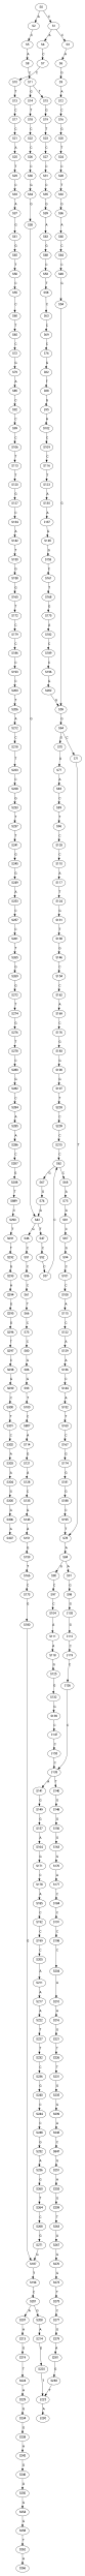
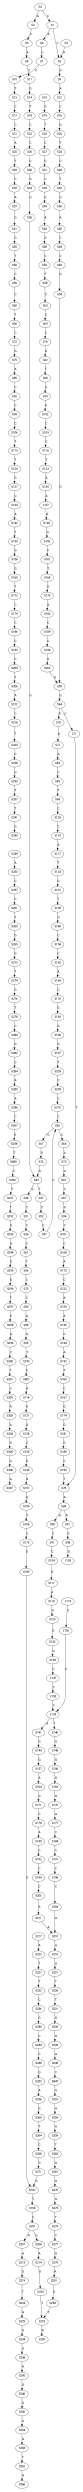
  strict digraph {
    fontname=Roboto
    node [fontname=Roboto]
    edge [fontname=Roboto]
    S0
    S1
    S2
    S3
    S4
    S5
    S6
    S7
    S8
    S9
    S10
    S11
    S12
    S13
    S14
    S15
    S16
    S17
    S18
    S19
    S20
    S21
    S22
    S23
    S24
    S25
    S26
    S27
    S28
    S29
    S30
    S31
    S32
    S33
    S34
    S35
    S36
    S37
    S38
    S39
    S40
    S41
    S42
    S43
    S44
    S45
    S46
    S47
    S48
    S49
    S50
    S51
    S52
    S53
    S54
    S55
    S56
    S57
    S58
    S59
    S60
    S61
    S62
    S63
    S64
    S65
    S66
    S67
    S68
    S69
    S70
    S71
    S72
    S73
    S74
    S75
    S76
    S77
    S78
    S79
    S80
    S81
    S82
    S83
    S84
    S85
    S86
    S87
    S88
    S89
    S90
    S91
    S92
    S93
    S94
    S95
    S96
    S97
    S98
    S99
    S100
    S101
    S102
    S103
    S104
    S105
    S106
    n108 [label=S807]
    S108
    S109
    S110
    S111
-   S112
    S113
    S114
    S115
    S116
    S117
    S118
    S119
    S120
    S121
    S122
    S123
    S124
    S125
    S126
    S127
    S128
    S129
    S130
    S131
    S132
    S133
    S134
    S135
    S136
    S137
    S138
    S139
    S140
    S141
    S142
    S143
    S144
    S145
    S146
    S147
    S148
    S149
    S150
    S151
    S152
    S153
    S154
    S155
    S156
    S157
    S158
    S159
    S160
    S161
    S162
    S163
    S164
    S165
    S166
    S167
    S168
    S169
    S170
    S171
    S172
    S173
    S174
    S175
    S176
    S177
    S178
    S179
    S180
    S181
    S182
    S183
    S184
    S185
    S186
    S187
    S188
    S189
    S190
    S191
    S192
    S193
    S194
    S195
    S196
    S197
    S198
    S199
    S200
    S201
    S202
    S203
    S204
    S205
    S206
    S207
    S208
    S209
    S210
    S211
    S212
    S213
    S214
    S215
    S216
    S217
    S218
    S219
    S220
    S221
    S222
    S223
    S224
    S225
    S226
    S227
    S228
    S229
    S230
    S231
    S232
    S233
    S234
    S235
    S236
    S237
    S238
    S239
    S240
    S241
    S242
    S243
    S244
    S245
    S246
    n248 [label=S847]
    S248
    S249
    S250
    S251
    S252
    S253
    S254
    S255
    S256
    S257
    S258
    S259
    S260
    S261
    S262
    S263
    S264
    S265
    S266
    S267
    S268
    S269
    S270
    S271
    S272
    S273
    S274
    S275
    S276
    S277
    S278
    S279
    S280
    S281
    S282
    S283
    S284
    S285
    S286
    S287
    S288
    n290 [label=S889]
    S290
    S291
    S292
    S293
    S294
    S295
    S296
    S297
    S298
    S299
    S300
    S301
    S302
    S303
    S304
    S305
    S306
    S307
    S0 -> S1 [label=C]
    S0 -> S2 [label=A]
-   S1 -> S3 [label=C]
+   S1 -> S6 [label=C]
    S1 -> S4 [label=A]
    S2 -> S5 [label=C]
    S3 -> S6 [label=A]
    S4 -> S7 [label=C]
    S5 -> S8 [label=A]
    S6 -> S9 [label=G]
    S7 -> S10 [label=C]
    S8 -> S11 [label=C]
    S9 -> S12 [label=A]
    S10 -> S13 [label=T]
    S11 -> S14 [label=G]
-   S11 -> S15 [label=T]
    S12 -> S16 [label=C]
    S13 -> S17 [label=C]
    S14 -> S18 [label=T]
    S15 -> S19 [label=G]
    S16 -> S20 [label=G]
    S17 -> S21 [label=C]
    S18 -> S22 [label=C]
    S19 -> S23 [label=T]
    S20 -> S24 [label=T]
    S21 -> S25 [label=A]
    S22 -> S26 [label=C]
    S23 -> S27 [label=C]
    S24 -> S28 [label=C]
    S25 -> S29 [label=T]
    S26 -> S30 [label=C]
    S27 -> S31 [label=C]
    S28 -> S32 [label=T]
    S29 -> S33 [label=C]
    S30 -> S34 [label=G]
    S31 -> S35 [label=C]
    S32 -> S36 [label=G]
    S33 -> S37 [label=A]
    S34 -> S38 [label=G]
    S35 -> S39 [label=G]
    S36 -> S40 [label=A]
    S37 -> S41 [label=G]
    S38 -> S42 [label=G]
    S39 -> S43 [label=A]
    S40 -> S44 [label=C]
    S41 -> S45 [label=G]
    S42 -> S46 [label=G]
    S42 -> S47 [label=T]
    S43 -> S48 [label=G]
    S44 -> S49 [label=C]
    S45 -> S50 [label=T]
    S46 -> S51 [label=C]
    S47 -> S52 [label=C]
    S48 -> S53 [label=C]
    S49 -> S54 [label=G]
    S50 -> S55 [label=C]
    S51 -> S56 [label=C]
    S52 -> S57 [label=C]
    S53 -> S58 [label=T]
    S54 -> S59 [label=G]
    S55 -> S60 [label=C]
    S56 -> S61 [label=C]
    S57 -> S62 [label=C]
    S58 -> S63 [label=C]
    S59 -> S64 [label=G]
    S60 -> S65 [label=T]
    S61 -> S66 [label=T]
    S62 -> S67 [label=G]
    S62 -> S68 [label=C]
    S63 -> S69 [label=C]
    S64 -> S70 [label=G]
    S64 -> S71 [label=C]
    S65 -> S72 [label=C]
    S66 -> S73 [label=C]
    S67 -> S74 [label=G]
    S68 -> S75 [label=A]
    S69 -> S76 [label=C]
    S70 -> S77 [label=A]
    S71 -> S78 [label=T]
    S72 -> S79 [label=G]
    S73 -> S80 [label=C]
    S74 -> S42 [label=G]
    S75 -> S81 [label=G]
    S76 -> S82 [label=G]
    S77 -> S83 [label=A]
    S78 -> S84 [label=A]
    S79 -> S85 [label=A]
    S80 -> S86 [label=G]
    S81 -> S87 [label=C]
    S82 -> S88 [label=T]
    S83 -> S89 [label=C]
    S84 -> S90 [label=G]
    S84 -> S91 [label=A]
    S85 -> S92 [label=C]
    S86 -> S93 [label=G]
    S87 -> S94 [label=G]
    S88 -> S95 [label=G]
    S89 -> S96 [label=T]
    S90 -> S97 [label=C]
    S91 -> S98 [label=G]
    S92 -> S99 [label=C]
    S93 -> S100 [label=T]
    S94 -> S101 [label=C]
    S95 -> S102 [label=A]
    S96 -> S103 [label=C]
    S97 -> S104 [label=C]
    S98 -> S105 [label=G]
    S99 -> S106 [label=C]
    S100 -> n108 [label=C]
    S101 -> S108 [label=C]
    S102 -> S109 [label=C]
    S103 -> S110 [label=C]
    S104 -> S111 [label=A]
-   S105 -> S112 [label=G]
    S106 -> S113 [label=T]
    n108 -> S114 [label=A]
    S108 -> S115 [label=A]
    S109 -> S116 [label=C]
    S110 -> S117 [label=A]
    S111 -> S118 [label=A]
-   S112 -> S119 [label=C]
    S113 -> S120 [label=T]
    S114 -> S121 [label=G]
    S115 -> S122 [label=C]
    S116 -> S123 [label=T]
    S117 -> S124 [label=T]
    S118 -> S125 [label=G]
    S119 -> S126 [label=C]
    S120 -> S127 [label=G]
    S121 -> S128 [label=A]
    S122 -> S129 [label=A]
    S123 -> S130 [label=A]
    S124 -> S131 [label=G]
    S125 -> S132 [label=G]
    S126 -> S133 [label=C]
    S127 -> S134 [label=C]
    S128 -> S135 [label=C]
    S129 -> S136 [label=A]
    S130 -> S137 [label=A]
    S131 -> S138 [label=T]
    S132 -> S139 [label=G]
    S133 -> S140 [label=T]
    S133 -> S141 [label=A]
    S134 -> S142 [label=A]
    S135 -> S143 [label=G]
    S136 -> S144 [label=C]
    S137 -> S145 [label=G]
    S138 -> S146 [label=G]
    S139 -> S147 [label=C]
    S140 -> S148 [label=G]
    S141 -> S149 [label=G]
    S142 -> S150 [label=T]
    S143 -> S151 [label=A]
    S144 -> S152 [label=A]
    S145 -> S153 [label=G]
    S146 -> S154 [label=C]
    S147 -> S155 [label=C]
    S148 -> S156 [label=G]
    S149 -> S157 [label=G]
    S150 -> S158 [label=G]
    S151 -> S159 [label=G]
    S152 -> S160 [label=T]
    S153 -> S161 [label=C]
    S154 -> S162 [label=C]
    S155 -> S133 [label=C]
    S156 -> S163 [label=G]
    S157 -> S164 [label=A]
    S158 -> S165 [label=G]
    S159 -> S166 [label=T]
    S160 -> S167 [label=C]
    S161 -> S168 [label=T]
    S162 -> S169 [label=A]
    S163 -> S170 [label=G]
    S164 -> S171 [label=G]
    S165 -> S172 [label=T]
    S166 -> S173 [label=C]
    S167 -> S174 [label=G]
    S168 -> S175 [label=G]
    S169 -> S176 [label=C]
    S170 -> S177 [label=A]
    S171 -> S178 [label=C]
    S172 -> S179 [label=C]
    S173 -> S180 [label=G]
    S174 -> S181 [label=G]
    S175 -> S182 [label=A]
    S176 -> S183 [label=G]
    S177 -> S184 [label=C]
    S178 -> S185 [label=A]
    S179 -> S186 [label=C]
    S180 -> S187 [label=G]
    S181 -> S188 [label=G]
    S182 -> S189 [label=C]
    S183 -> S190 [label=G]
    S184 -> S191 [label=C]
    S185 -> S192 [label=C]
    S186 -> S193 [label=C]
    S187 -> S194 [label=T]
    S188 -> S195 [label=C]
    S189 -> S196 [label=C]
    S190 -> S197 [label=G]
    S191 -> S198 [label=C]
    S192 -> S199 [label=C]
    S193 -> S200 [label=C]
    S194 -> S201 [label=C]
    S195 -> S78 [label=T]
    S196 -> S202 [label=G]
    S197 -> S203 [label=T]
    S198 -> S204 [label=C]
    S199 -> S205 [label=C]
    S200 -> S206 [label=T]
    S201 -> S207 [label=A]
    S201 -> S208 [label=G]
    S202 -> S59 [label=G]
    S203 -> S209 [label=C]
    S204 -> S210 [label=A]
    S205 -> S211 [label=A]
    S206 -> S212 [label=A]
    S207 -> S213 [label=A]
    S208 -> S214 [label=A]
    S209 -> S215 [label=C]
    S210 -> S216 [label=A]
-   S211 -> S217 [label=A]
+   S211 -> S210 [label=A]
    S212 -> S218 [label=C]
    S213 -> S219 [label=G]
    S214 -> S220 [label=G]
    S215 -> S62 [label=C]
    S216 -> S221 [label=G]
    S217 -> S222 [label=A]
    S218 -> S223 [label=T]
    S219 -> S224 [label=T]
    S220 -> S225 [label=T]
    S221 -> S226 [label=T]
    S222 -> S227 [label=T]
    S223 -> S228 [label=C]
    S224 -> S229 [label=A]
    S225 -> S230 [label=A]
    S226 -> S231 [label=T]
    S227 -> S232 [label=T]
    S228 -> S233 [label=G]
    S229 -> S234 [label=G]
    S231 -> S235 [label=G]
    S232 -> S236 [label=C]
    S233 -> S237 [label=T]
    S234 -> S238 [label=G]
    S235 -> S239 [label=G]
    S236 -> S240 [label=G]
    S237 -> S241 [label=T]
    S238 -> S242 [label=A]
    S239 -> S243 [label=A]
    S240 -> S244 [label=C]
    S241 -> S245 [label=G]
    S242 -> S246 [label=G]
    S243 -> n248 [label=C]
    S244 -> S248 [label=C]
-   S245 -> S249 [label=G]
    S246 -> S250 [label=A]
    n248 -> S251 [label=G]
    S248 -> S252 [label=G]
    S249 -> S253 [label=A]
    S250 -> S254 [label=G]
    S251 -> S255 [label=A]
    S252 -> S256 [label=A]
    S253 -> S257 [label=C]
    S254 -> S258 [label=G]
    S255 -> S259 [label=G]
    S256 -> S260 [label=G]
    S257 -> S261 [label=C]
    S258 -> S262 [label=T]
    S259 -> S263 [label=T]
    S260 -> S264 [label=T]
    S261 -> S265 [label=T]
    S262 -> S266 [label=A]
    S263 -> S267 [label=A]
    S264 -> S268 [label=C]
    S265 -> S269 [label=G]
    S267 -> S270 [label=G]
    S268 -> S271 [label=G]
    S269 -> S272 [label=G]
    S270 -> S273 [label=G]
    S271 -> S187 [label=G]
    S272 -> S274 [label=T]
    S273 -> S275 [label=T]
    S274 -> S276 [label=G]
    S275 -> S277 [label=C]
    S276 -> S278 [label=T]
    S277 -> S279 [label=G]
    S278 -> S280 [label=C]
    S279 -> S281 [label=A]
    S280 -> S282 [label=G]
    S281 -> S283 [label=G]
    S282 -> S284 [label=C]
    S283 -> S225 [label=T]
    S284 -> S285 [label=A]
    S285 -> S286 [label=A]
    S286 -> S287 [label=C]
    S287 -> S288 [label=G]
    S288 -> n290 [label=T]
    n290 -> S290 [label=C]
    S290 -> S291 [label=T]
    S291 -> S292 [label=T]
    S292 -> S293 [label=G]
    S293 -> S294 [label=A]
    S294 -> S295 [label=G]
    S295 -> S296 [label=G]
    S296 -> S297 [label=T]
    S297 -> S298 [label=C]
    S298 -> S299 [label=G]
    S299 -> S300 [label=C]
    S300 -> S301 [label=T]
    S301 -> S302 [label=C]
    S302 -> S303 [label=A]
    S303 -> S304 [label=A]
    S304 -> S305 [label=G]
    S305 -> S306 [label=G]
    S306 -> S307 [label=A]
  }
